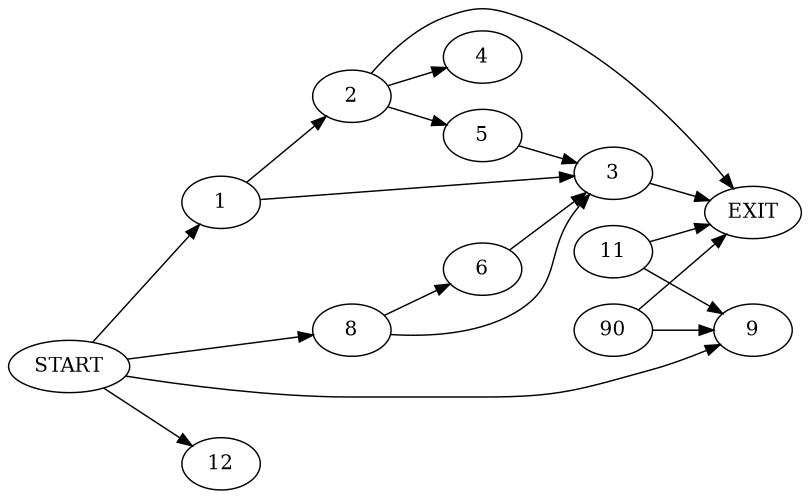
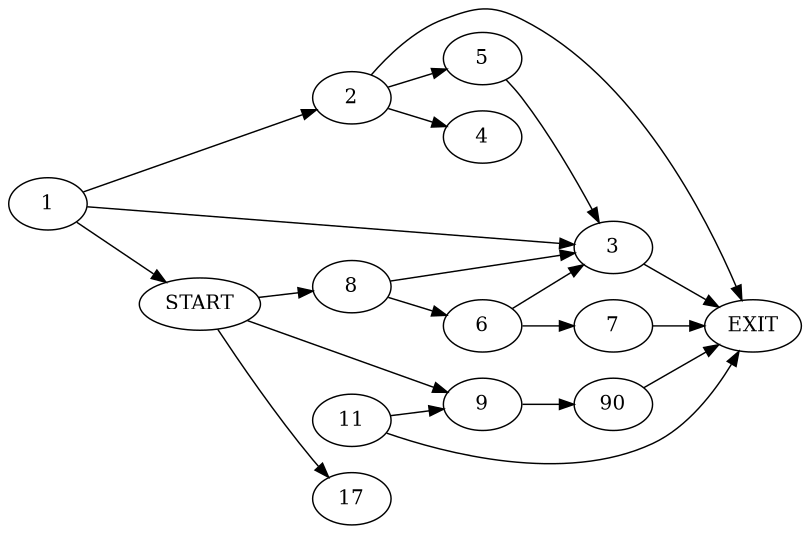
  digraph {
    rankdir=LR
    n1 [label=START]
    1
    8
    9
-   12
+   12 [label=17]
    2
    3
    6
    n9 [label=90]
    n10 [label=EXIT]
    4
    5
+   7
    11
-   n1 -> 1
+   1 -> n1
    n1 -> 8
    n1 -> 9
    n1 -> 12
    1 -> 2
    1 -> 3
    8 -> 3
    8 -> 6
-   n9 -> 9
+   9 -> n9
    2 -> n10
    2 -> 4
    2 -> 5
    3 -> n10
    6 -> 3
+   6 -> 7
    n9 -> n10
    5 -> 3
+   7 -> n10
    11 -> 9
    11 -> n10
  }
